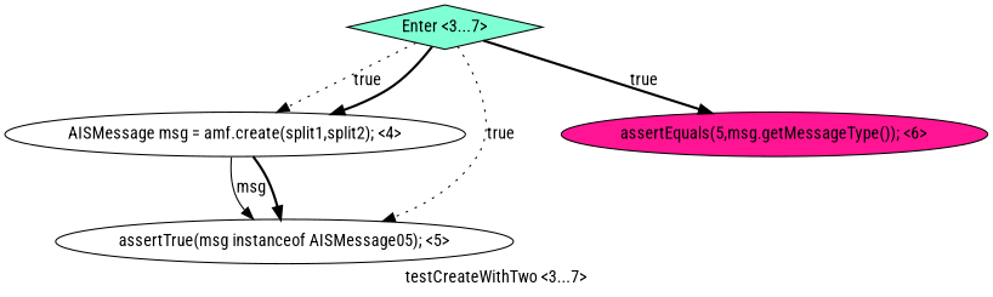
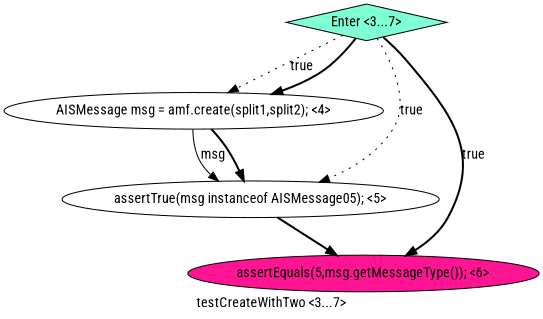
  digraph {
    fontname="Roboto Condensed"
    label="testCreateWithTwo <3...7>"
    node [fillcolor=white fontname="Roboto Condensed" shape=ellipse style=filled]
    edge [fontname="Roboto Condensed" style=bold]
    n1 [fillcolor=aquamarine label="Enter <3...7>" shape=diamond]
    n2 [label="AISMessage msg = amf.create(split1,split2); <4>"]
    n3 [label="assertTrue(msg instanceof AISMessage05); <5>"]
    n4 [fillcolor=deeppink label="assertEquals(5,msg.getMessageType()); <6>"]
    n1 -> n2 [label=true style=dotted]
    n1 -> n2
    n1 -> n3 [label=true style=dotted]
    n1 -> n4 [label=true]
    n2 -> n3 [label=msg style=solid]
    n2 -> n3
+   n3 -> n4
  }
